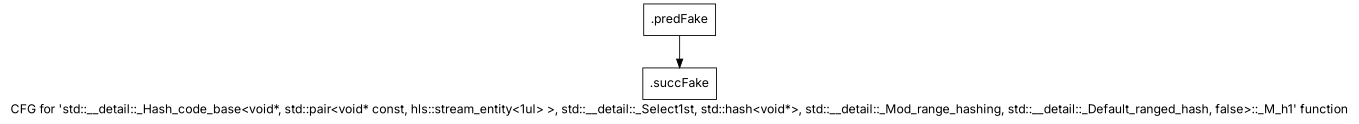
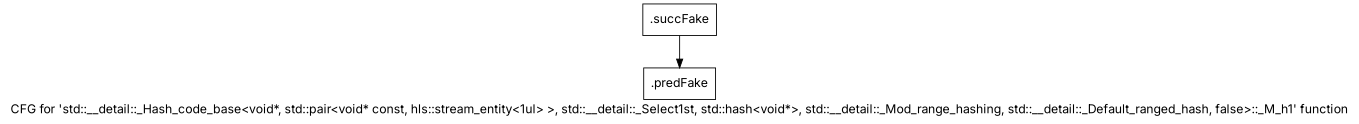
  digraph {
    label="CFG for 'std::__detail::_Hash_code_base\<void*, std::pair\<void* const, hls::stream_entity\<1ul\> \>, std::__detail::_Select1st, std::hash\<void*\>, std::__detail::_Mod_range_hashing, std::__detail::_Default_ranged_hash, false\>::_M_h1' function"
    fontname=Inter
    node [shape=record fontname=Inter]
    n1 [label="{.predFake}"]
    n2 [filename="/mnt/xilinx/Vitis_HLS/2021.2/tps/lnx64/gcc-6.2.0/lib/gcc/x86_64-pc-linux-gnu/6.2.0/../../../../include/c++/6.2.0/bits/hashtable_policy.h" label="{.succFake}" linenumber=1203]
-   n1 -> n2 [execusionnum=31 filename="/mnt/xilinx/Vitis_HLS/2021.2/tps/lnx64/gcc-6.2.0/lib/gcc/x86_64-pc-linux-gnu/6.2.0/../../../../include/c++/6.2.0/bits/hashtable_policy.h" fontname=Inter]
+   n2 -> n1 [execusionnum=31 filename="/mnt/xilinx/Vitis_HLS/2021.2/tps/lnx64/gcc-6.2.0/lib/gcc/x86_64-pc-linux-gnu/6.2.0/../../../../include/c++/6.2.0/bits/hashtable_policy.h" fontname=Inter]
  }
